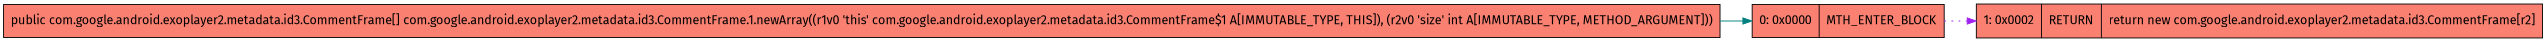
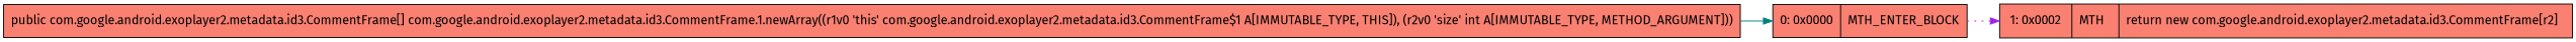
  digraph {
    rankdir=LR
    fontname="Fira Sans"
    node [shape=record style=filled fillcolor=salmon fontname="Fira Sans"]
    edge [fontname="Fira Sans"]
    n1 [label="{0\:\ 0x0000|MTH_ENTER_BLOCK\l}"]
-   n2 [label="{1\:\ 0x0002|RETURN\l|return new com.google.android.exoplayer2.metadata.id3.CommentFrame[r2]\l}"]
+   n2 [label="{1\:\ 0x0002|MTH\l|return new com.google.android.exoplayer2.metadata.id3.CommentFrame[r2]\l}"]
    n3 [label="{public com.google.android.exoplayer2.metadata.id3.CommentFrame[] com.google.android.exoplayer2.metadata.id3.CommentFrame.1.newArray((r1v0 'this' com.google.android.exoplayer2.metadata.id3.CommentFrame$1 A[IMMUTABLE_TYPE, THIS]), (r2v0 'size' int A[IMMUTABLE_TYPE, METHOD_ARGUMENT])) }"]
    n1 -> n2 [color=purple style=dotted]
    n3 -> n1 [color=teal style=solid]
  }
